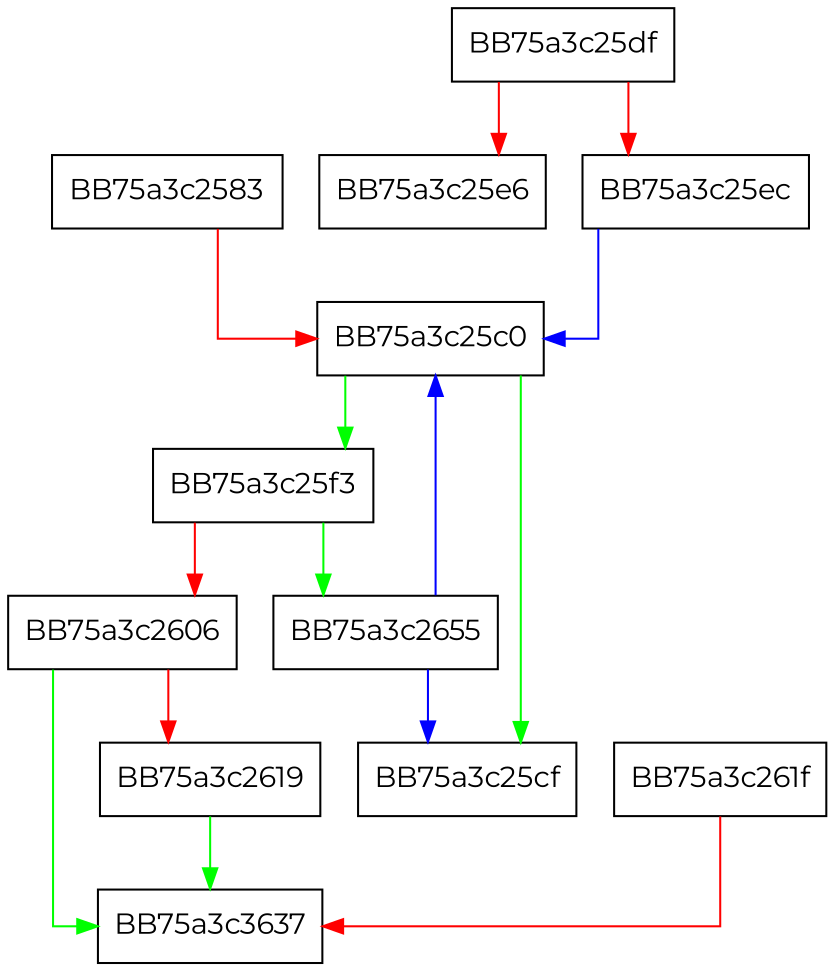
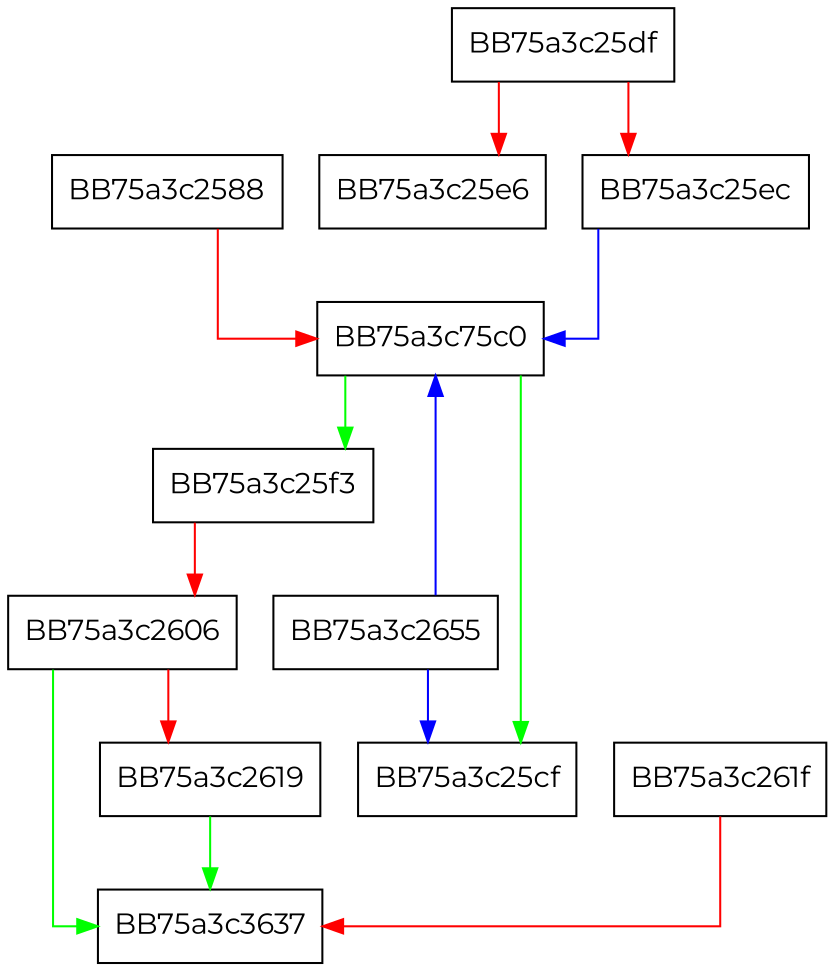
  digraph {
    fontname=Montserrat
    splines=ortho
    node [fontname=Montserrat shape=box]
    edge [color=red fontname=Montserrat]
-   BB75a3c2588 [label=BB75a3c2583]
-   BB75a3c25c0
+   BB75a3c2588
+   BB75a3c25c0 [label=BB75a3c75c0]
    BB75a3c25df
    BB75a3c25ec
    BB75a3c25e6
    BB75a3c25f3
    BB75a3c25cf
    BB75a3c2655
    BB75a3c2606
    n10 [label=BB75a3c3637]
    BB75a3c2619
    BB75a3c261f
    BB75a3c2588 -> BB75a3c25c0
    BB75a3c25c0 -> BB75a3c25f3 [color=green]
    BB75a3c25c0 -> BB75a3c25cf [color=green]
    BB75a3c25df -> BB75a3c25ec
    BB75a3c25df -> BB75a3c25e6
    BB75a3c25ec -> BB75a3c25c0 [color=blue]
-   BB75a3c25f3 -> BB75a3c2655 [color=green]
    BB75a3c25f3 -> BB75a3c2606
    BB75a3c2655 -> BB75a3c25c0 [color=blue]
    BB75a3c2655 -> BB75a3c25cf [color=blue]
    BB75a3c2606 -> n10 [color=green]
    BB75a3c2606 -> BB75a3c2619
    BB75a3c2619 -> n10 [color=green]
    BB75a3c261f -> n10
  }
